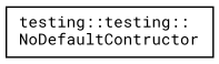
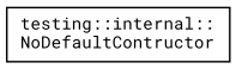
  digraph {
    rankdir=LR
    fontname="Roboto Mono"
-   n1 [color=black fillcolor=white fontname="Roboto Mono" fontsize=10 height=0.2 label="testing::testing::\lNoDefaultContructor" shape=record style=filled width=0.4]
+   n1 [color=black fillcolor=white fontname="Roboto Mono" fontsize=10 height=0.2 label="testing::internal::\lNoDefaultContructor" shape=record style=filled width=0.4]
  }
